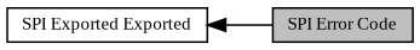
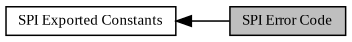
  digraph {
    rankdir=LR
    fontname="Liberation Serif"
    node [color=black fontname="Liberation Serif" fontsize=10 shape=record style=filled]
-   n1 [fillcolor=white height=0.2 label="SPI Exported Exported" width=0.4]
+   n1 [fillcolor=white height=0.2 label="SPI Exported Constants" width=0.4]
    n2 [fillcolor=grey75 fontcolor=black height=0.2 label="SPI Error Code" width=0.4]
    n1 -> n2 [dir=back fontname="Liberation Serif" fontsize=10 labelfontname=Helvetica labelfontsize=10 shape=plaintext style=solid]
  }
